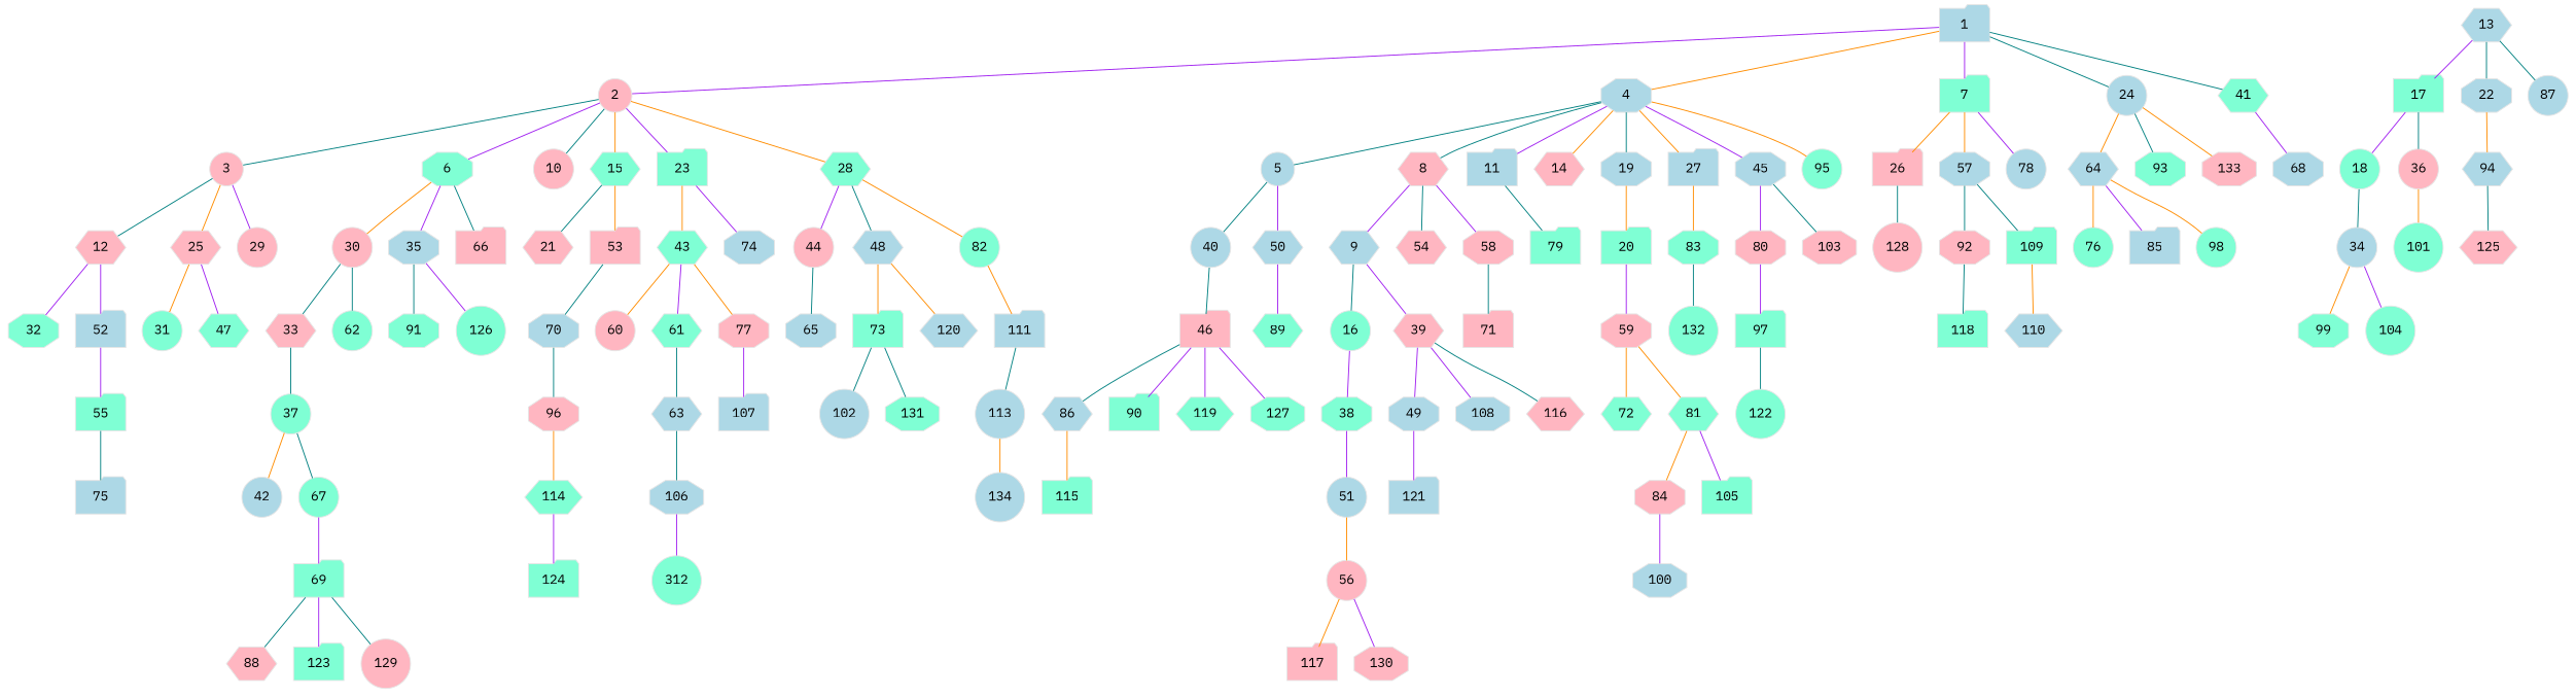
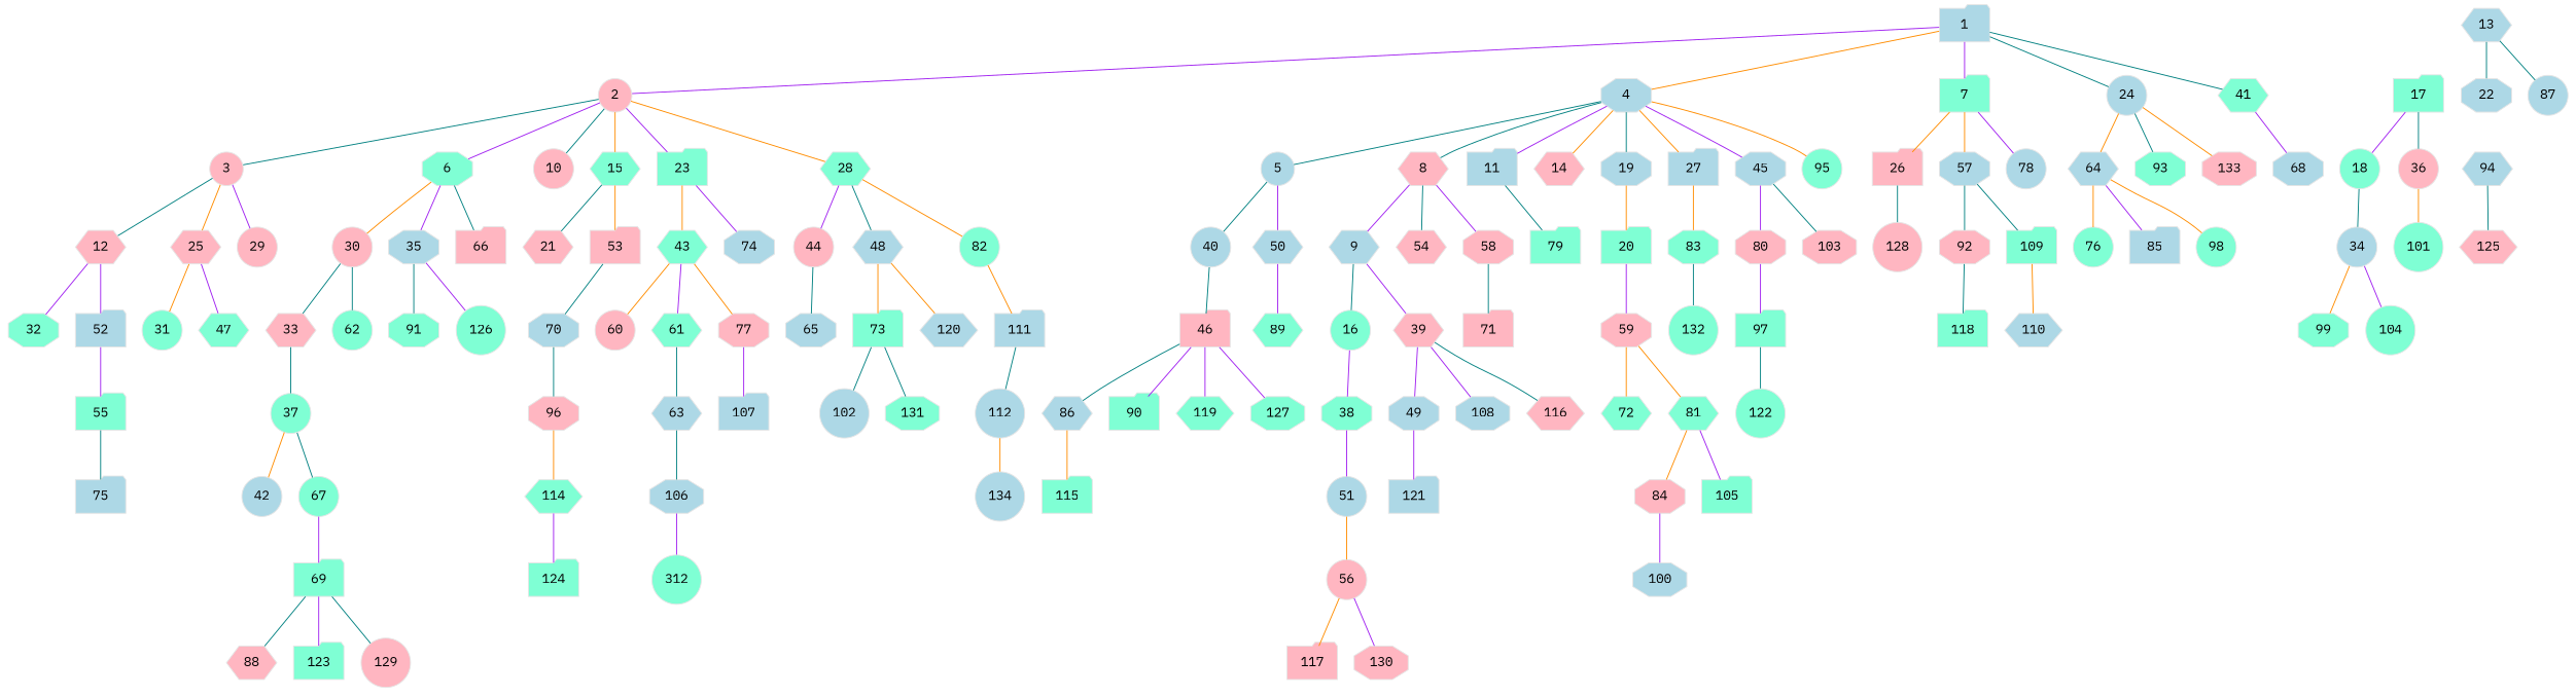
  graph {
    fontname="IBM Plex Mono"
    node [color=gray90 fillcolor=aquamarine fontname="IBM Plex Mono" shape=circle style=filled]
    edge [color=teal fontname="IBM Plex Mono"]
    1 [fillcolor=lightblue shape=folder]
    2 [fillcolor=lightpink]
    4 [fillcolor=lightblue shape=octagon]
    7 [shape=folder]
    24 [fillcolor=lightblue]
    41 [shape=hexagon]
    3 [fillcolor=lightpink]
    6 [shape=octagon]
    10 [fillcolor=lightpink]
    15 [shape=hexagon]
    23 [shape=folder]
    28 [shape=hexagon]
    5 [fillcolor=lightblue]
    8 [fillcolor=lightpink shape=hexagon]
    11 [fillcolor=lightblue shape=folder]
    14 [fillcolor=lightpink shape=hexagon]
    19 [fillcolor=lightblue shape=octagon]
    27 [fillcolor=lightblue shape=folder]
    45 [fillcolor=lightblue shape=octagon]
    95
    26 [fillcolor=lightpink shape=folder]
    57 [fillcolor=lightblue shape=octagon]
    78 [fillcolor=lightblue]
    64 [fillcolor=lightblue shape=hexagon]
    93 [shape=octagon]
    133 [fillcolor=lightpink shape=octagon]
    68 [fillcolor=lightblue shape=octagon]
    12 [fillcolor=lightpink shape=hexagon]
    25 [fillcolor=lightpink shape=hexagon]
    29 [fillcolor=lightpink]
    30 [fillcolor=lightpink]
    35 [fillcolor=lightblue shape=octagon]
    66 [fillcolor=lightpink shape=folder]
    21 [fillcolor=lightpink shape=hexagon]
    53 [fillcolor=lightpink shape=folder]
    43 [shape=hexagon]
    74 [fillcolor=lightblue shape=octagon]
    44 [fillcolor=lightpink]
    48 [fillcolor=lightblue shape=hexagon]
    82
    32 [shape=octagon]
    52 [fillcolor=lightblue shape=folder]
    31
    47 [shape=hexagon]
    40 [fillcolor=lightblue]
    50 [fillcolor=lightblue shape=hexagon]
    9 [fillcolor=lightblue shape=hexagon]
    54 [fillcolor=lightpink shape=hexagon]
    58 [fillcolor=lightpink shape=octagon]
    79 [shape=folder]
    20 [shape=folder]
    83 [shape=octagon]
    80 [fillcolor=lightpink shape=octagon]
    103 [fillcolor=lightpink shape=octagon]
    46 [fillcolor=lightpink shape=folder]
    89 [shape=hexagon]
    33 [fillcolor=lightpink shape=hexagon]
    62
    91 [shape=octagon]
    126
    128 [fillcolor=lightpink]
    92 [fillcolor=lightpink shape=octagon]
    109 [shape=folder]
    16
    39 [fillcolor=lightpink shape=hexagon]
    71 [fillcolor=lightpink shape=folder]
    13 [fillcolor=lightblue shape=hexagon]
    17 [shape=folder]
    22 [fillcolor=lightblue shape=octagon]
    87 [fillcolor=lightblue]
    38 [shape=octagon]
    49 [fillcolor=lightblue shape=octagon]
    108 [fillcolor=lightblue shape=octagon]
    116 [fillcolor=lightpink shape=hexagon]
    55 [shape=folder]
    18
    36 [fillcolor=lightpink]
    94 [fillcolor=lightblue shape=hexagon]
    70 [fillcolor=lightblue shape=octagon]
    51 [fillcolor=lightblue]
    34 [fillcolor=lightblue]
    101
    99 [shape=octagon]
    104
    59 [fillcolor=lightpink shape=octagon]
    72 [shape=hexagon]
    81 [shape=hexagon]
    125 [fillcolor=lightpink shape=hexagon]
    60 [fillcolor=lightpink]
    61 [shape=hexagon]
    77 [fillcolor=lightpink shape=octagon]
    76
    85 [fillcolor=lightblue shape=folder]
    98
    132
    65 [fillcolor=lightblue shape=octagon]
    73 [shape=folder]
    120 [fillcolor=lightblue shape=hexagon]
    111 [fillcolor=lightblue shape=folder]
    37
    42 [fillcolor=lightblue]
    67
    69 [shape=folder]
    56 [fillcolor=lightpink]
    121 [fillcolor=lightblue shape=folder]
    86 [fillcolor=lightblue shape=hexagon]
    90 [shape=folder]
    119 [shape=hexagon]
    127 [shape=octagon]
    63 [fillcolor=lightblue shape=hexagon]
    107 [fillcolor=lightblue shape=folder]
    97 [shape=folder]
    115 [shape=folder]
    102 [fillcolor=lightblue]
    131 [shape=octagon]
    117 [fillcolor=lightpink shape=folder]
    130 [fillcolor=lightpink shape=octagon]
    75 [fillcolor=lightblue shape=folder]
    96 [fillcolor=lightpink shape=octagon]
    118 [shape=folder]
    110 [fillcolor=lightblue shape=hexagon]
    84 [fillcolor=lightpink shape=octagon]
    105 [shape=folder]
    106 [fillcolor=lightblue shape=octagon]
    n125 [label=312]
    88 [fillcolor=lightpink shape=hexagon]
    123 [shape=folder]
    129 [fillcolor=lightpink]
    114 [shape=hexagon]
    122
    100 [fillcolor=lightblue shape=octagon]
-   113 [fillcolor=lightblue]
+   113 [fillcolor=lightblue label=112]
    124 [shape=folder]
    134 [fillcolor=lightblue]
    1 -- 2 [color=purple]
    1 -- 4 [color=darkorange]
    1 -- 7 [color=purple]
    1 -- 24
    1 -- 41
    2 -- 3
    2 -- 6 [color=purple]
    2 -- 10
    2 -- 15 [color=darkorange]
    2 -- 23 [color=purple]
    2 -- 28 [color=darkorange]
    4 -- 5
    4 -- 8
    4 -- 11 [color=purple]
    4 -- 14 [color=darkorange]
    4 -- 19
    4 -- 27 [color=darkorange]
    4 -- 45 [color=purple]
    4 -- 95 [color=darkorange]
    7 -- 26 [color=darkorange]
    7 -- 57 [color=darkorange]
    7 -- 78 [color=purple]
    24 -- 64 [color=darkorange]
    24 -- 93
    24 -- 133 [color=darkorange]
    41 -- 68 [color=purple]
    3 -- 12
    3 -- 25 [color=darkorange]
    3 -- 29 [color=purple]
    6 -- 30 [color=darkorange]
    6 -- 35 [color=purple]
    6 -- 66
    15 -- 21
    15 -- 53 [color=darkorange]
    23 -- 43 [color=darkorange]
    23 -- 74 [color=purple]
    28 -- 44 [color=purple]
    28 -- 48
    28 -- 82 [color=darkorange]
    5 -- 40
    5 -- 50 [color=purple]
    8 -- 9 [color=purple]
    8 -- 54
    8 -- 58 [color=purple]
    11 -- 79
    19 -- 20 [color=darkorange]
    27 -- 83 [color=darkorange]
    45 -- 80 [color=purple]
    45 -- 103
    26 -- 128
    57 -- 92
    57 -- 109
    64 -- 76 [color=darkorange]
    64 -- 85 [color=purple]
    64 -- 98 [color=darkorange]
    12 -- 32 [color=purple]
    12 -- 52 [color=purple]
    25 -- 31 [color=darkorange]
    25 -- 47 [color=purple]
    30 -- 33
    30 -- 62
    35 -- 91
    35 -- 126 [color=purple]
    53 -- 70
    43 -- 60 [color=darkorange]
    43 -- 61 [color=purple]
    43 -- 77 [color=darkorange]
    44 -- 65
    48 -- 73 [color=darkorange]
    48 -- 120 [color=darkorange]
    82 -- 111 [color=darkorange]
    52 -- 55 [color=purple]
    40 -- 46
    50 -- 89 [color=purple]
    9 -- 16
    9 -- 39 [color=purple]
    58 -- 71
    20 -- 59 [color=purple]
    83 -- 132
    80 -- 97 [color=purple]
    46 -- 86
    46 -- 90 [color=purple]
    46 -- 119 [color=purple]
    46 -- 127 [color=purple]
    33 -- 37
    92 -- 118
    109 -- 110 [color=darkorange]
    16 -- 38 [color=purple]
    39 -- 49 [color=purple]
    39 -- 108 [color=purple]
    39 -- 116
-   13 -- 17 [color=purple]
    13 -- 22
    13 -- 87
    17 -- 18 [color=purple]
    17 -- 36
-   22 -- 94 [color=darkorange]
    38 -- 51 [color=purple]
    49 -- 121 [color=purple]
    55 -- 75
    18 -- 34
    36 -- 101 [color=darkorange]
    94 -- 125
    70 -- 96
    51 -- 56 [color=darkorange]
    34 -- 99 [color=darkorange]
    34 -- 104 [color=purple]
    59 -- 72 [color=darkorange]
    59 -- 81 [color=darkorange]
    81 -- 84 [color=darkorange]
    81 -- 105 [color=purple]
    61 -- 63
    77 -- 107 [color=purple]
    73 -- 102
    73 -- 131
    111 -- 113
    37 -- 42 [color=darkorange]
    37 -- 67
    67 -- 69 [color=purple]
    69 -- 88
    69 -- 123 [color=purple]
    69 -- 129
    56 -- 117 [color=darkorange]
    56 -- 130 [color=purple]
    86 -- 115 [color=darkorange]
    63 -- 106
    97 -- 122
    96 -- 114 [color=darkorange]
    84 -- 100 [color=purple]
    106 -- n125 [color=purple]
    114 -- 124 [color=purple]
    113 -- 134 [color=darkorange]
  }
